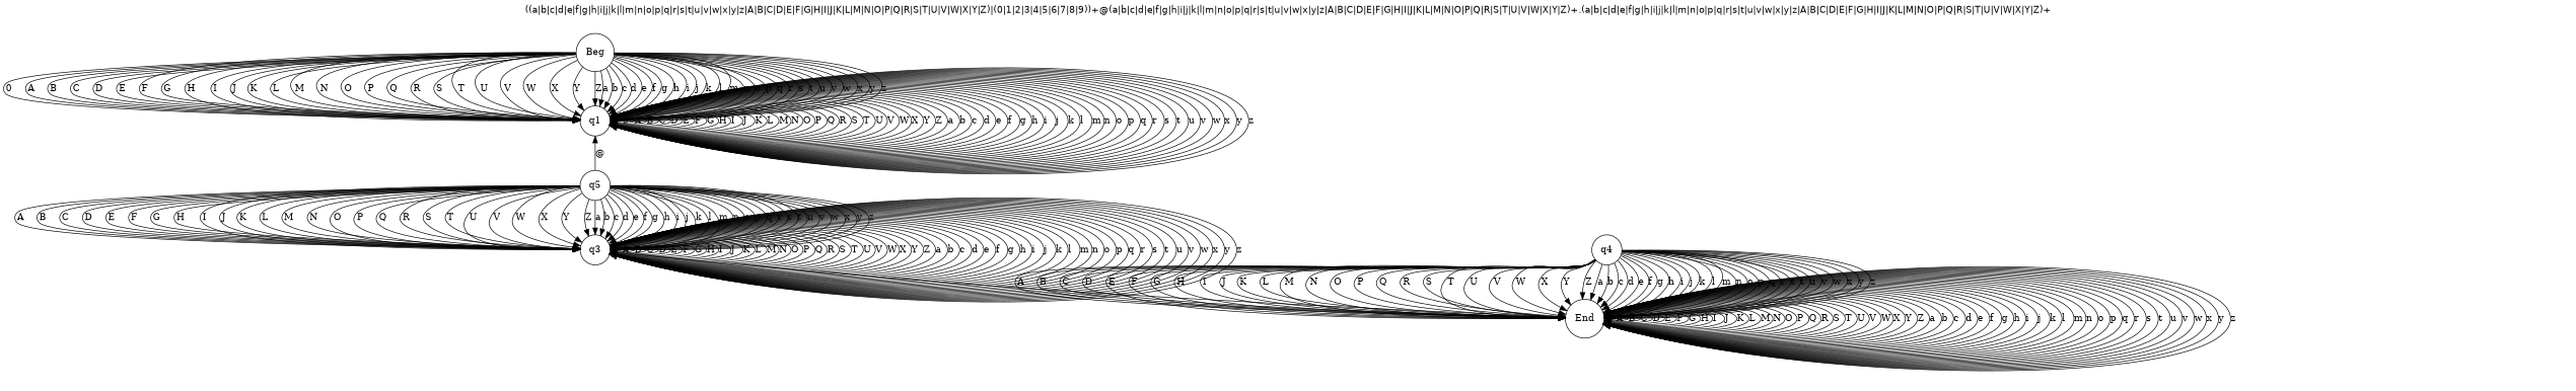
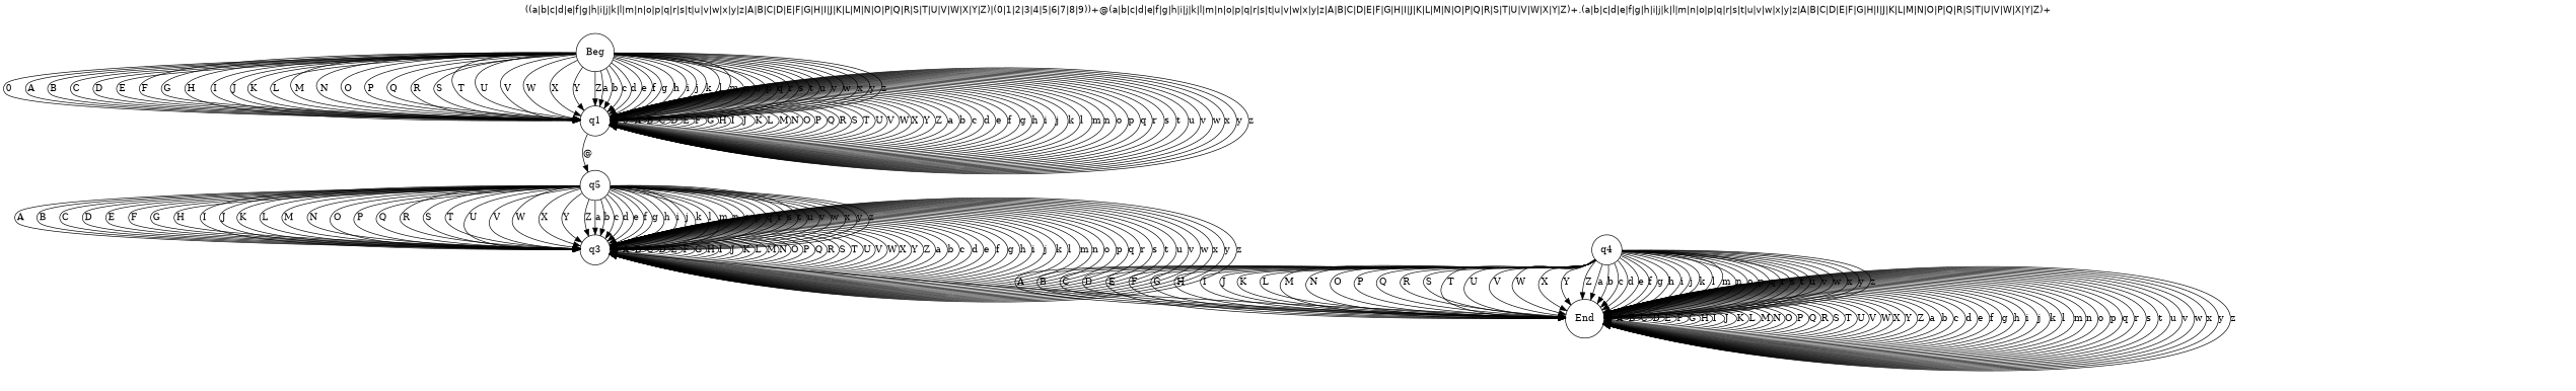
  digraph {
    fontname=Helvetica
    label="((a|b|c|d|e|f|g|h|i|j|k|l|m|n|o|p|q|r|s|t|u|v|w|x|y|z|A|B|C|D|E|F|G|H|I|J|K|L|M|N|O|P|Q|R|S|T|U|V|W|X|Y|Z)|(0|1|2|3|4|5|6|7|8|9))+@(a|b|c|d|e|f|g|h|i|j|k|l|m|n|o|p|q|r|s|t|u|v|w|x|y|z|A|B|C|D|E|F|G|H|I|J|K|L|M|N|O|P|Q|R|S|T|U|V|W|X|Y|Z)+\.(a|b|c|d|e|f|g|h|i|j|k|l|m|n|o|p|q|r|s|t|u|v|w|x|y|z|A|B|C|D|E|F|G|H|I|J|K|L|M|N|O|P|Q|R|S|T|U|V|W|X|Y|Z)+"
    labelloc=t
    rankdir=TB
    node [shape=circle]
    edge [arrowhead=normal arrowtail=dot]
    n1 [label=Beg]
    q1
    n3 [label=q5]
    q3
    n5 [label=End]
    q4
    n1 -> q1 [label=0]
    n1 -> q1 [label=A]
    n1 -> q1 [label=B]
    n1 -> q1 [label=C]
    n1 -> q1 [label=D]
    n1 -> q1 [label=E]
    n1 -> q1 [label=F]
    n1 -> q1 [label=G]
    n1 -> q1 [label=H]
    n1 -> q1 [label=I]
    n1 -> q1 [label=J]
    n1 -> q1 [label=K]
    n1 -> q1 [label=L]
    n1 -> q1 [label=M]
    n1 -> q1 [label=N]
    n1 -> q1 [label=O]
    n1 -> q1 [label=P]
    n1 -> q1 [label=Q]
    n1 -> q1 [label=R]
    n1 -> q1 [label=S]
    n1 -> q1 [label=T]
    n1 -> q1 [label=U]
    n1 -> q1 [label=V]
    n1 -> q1 [label=W]
    n1 -> q1 [label=X]
    n1 -> q1 [label=Y]
    n1 -> q1 [label=Z]
    n1 -> q1 [label=a]
    n1 -> q1 [label=b]
    n1 -> q1 [label=c]
    n1 -> q1 [label=d]
    n1 -> q1 [label=e]
    n1 -> q1 [label=f]
    n1 -> q1 [label=g]
    n1 -> q1 [label=h]
    n1 -> q1 [label=i]
    n1 -> q1 [label=j]
    n1 -> q1 [label=k]
    n1 -> q1 [label=l]
    n1 -> q1 [label=m]
    n1 -> q1 [label=n]
    n1 -> q1 [label=o]
    n1 -> q1 [label=p]
    n1 -> q1 [label=q]
    n1 -> q1 [label=r]
    n1 -> q1 [label=s]
    n1 -> q1 [label=t]
    n1 -> q1 [label=u]
    n1 -> q1 [label=v]
    n1 -> q1 [label=w]
    n1 -> q1 [label=x]
    n1 -> q1 [label=y]
    n1 -> q1 [label=z]
    q1 -> q1 [label=0]
    q1 -> q1 [label=A]
    q1 -> q1 [label=B]
    q1 -> q1 [label=C]
    q1 -> q1 [label=D]
    q1 -> q1 [label=E]
    q1 -> q1 [label=F]
    q1 -> q1 [label=G]
    q1 -> q1 [label=H]
    q1 -> q1 [label=I]
    q1 -> q1 [label=J]
    q1 -> q1 [label=K]
    q1 -> q1 [label=L]
    q1 -> q1 [label=M]
    q1 -> q1 [label=N]
    q1 -> q1 [label=O]
    q1 -> q1 [label=P]
    q1 -> q1 [label=Q]
    q1 -> q1 [label=R]
    q1 -> q1 [label=S]
    q1 -> q1 [label=T]
    q1 -> q1 [label=U]
    q1 -> q1 [label=V]
    q1 -> q1 [label=W]
    q1 -> q1 [label=X]
    q1 -> q1 [label=Y]
    q1 -> q1 [label=Z]
    q1 -> q1 [label=a]
    q1 -> q1 [label=b]
    q1 -> q1 [label=c]
    q1 -> q1 [label=d]
    q1 -> q1 [label=e]
    q1 -> q1 [label=f]
    q1 -> q1 [label=g]
    q1 -> q1 [label=h]
    q1 -> q1 [label=i]
    q1 -> q1 [label=j]
    q1 -> q1 [label=k]
    q1 -> q1 [label=l]
    q1 -> q1 [label=m]
    q1 -> q1 [label=n]
    q1 -> q1 [label=o]
    q1 -> q1 [label=p]
    q1 -> q1 [label=q]
    q1 -> q1 [label=r]
    q1 -> q1 [label=s]
    q1 -> q1 [label=t]
    q1 -> q1 [label=u]
    q1 -> q1 [label=v]
    q1 -> q1 [label=w]
    q1 -> q1 [label=x]
    q1 -> q1 [label=y]
    q1 -> q1 [label=z]
-   n3 -> q1 [label="@"]
+   q1 -> n3 [label="@"]
    n3 -> q3 [label=A]
    n3 -> q3 [label=B]
    n3 -> q3 [label=C]
    n3 -> q3 [label=D]
    n3 -> q3 [label=E]
    n3 -> q3 [label=F]
    n3 -> q3 [label=G]
    n3 -> q3 [label=H]
    n3 -> q3 [label=I]
    n3 -> q3 [label=J]
    n3 -> q3 [label=K]
    n3 -> q3 [label=L]
    n3 -> q3 [label=M]
    n3 -> q3 [label=N]
    n3 -> q3 [label=O]
    n3 -> q3 [label=P]
    n3 -> q3 [label=Q]
    n3 -> q3 [label=R]
    n3 -> q3 [label=S]
    n3 -> q3 [label=T]
    n3 -> q3 [label=U]
    n3 -> q3 [label=V]
    n3 -> q3 [label=W]
    n3 -> q3 [label=X]
    n3 -> q3 [label=Y]
    n3 -> q3 [label=Z]
    n3 -> q3 [label=a]
    n3 -> q3 [label=b]
    n3 -> q3 [label=c]
    n3 -> q3 [label=d]
    n3 -> q3 [label=e]
    n3 -> q3 [label=f]
    n3 -> q3 [label=g]
    n3 -> q3 [label=h]
    n3 -> q3 [label=i]
    n3 -> q3 [label=j]
    n3 -> q3 [label=k]
    n3 -> q3 [label=l]
    n3 -> q3 [label=m]
    n3 -> q3 [label=n]
    n3 -> q3 [label=o]
    n3 -> q3 [label=p]
    n3 -> q3 [label=q]
    n3 -> q3 [label=r]
    n3 -> q3 [label=s]
    n3 -> q3 [label=t]
    n3 -> q3 [label=u]
    n3 -> q3 [label=v]
    n3 -> q3 [label=w]
    n3 -> q3 [label=x]
    n3 -> q3 [label=y]
    n3 -> q3 [label=z]
    q3 -> q3 [label=A]
    q3 -> q3 [label=B]
    q3 -> q3 [label=C]
    q3 -> q3 [label=D]
    q3 -> q3 [label=E]
    q3 -> q3 [label=F]
    q3 -> q3 [label=G]
    q3 -> q3 [label=H]
    q3 -> q3 [label=I]
    q3 -> q3 [label=J]
    q3 -> q3 [label=K]
    q3 -> q3 [label=L]
    q3 -> q3 [label=M]
    q3 -> q3 [label=N]
    q3 -> q3 [label=O]
    q3 -> q3 [label=P]
    q3 -> q3 [label=Q]
    q3 -> q3 [label=R]
    q3 -> q3 [label=S]
    q3 -> q3 [label=T]
    q3 -> q3 [label=U]
    q3 -> q3 [label=V]
    q3 -> q3 [label=W]
    q3 -> q3 [label=X]
    q3 -> q3 [label=Y]
    q3 -> q3 [label=Z]
    q3 -> q3 [label=a]
    q3 -> q3 [label=b]
    q3 -> q3 [label=c]
    q3 -> q3 [label=d]
    q3 -> q3 [label=e]
    q3 -> q3 [label=f]
    q3 -> q3 [label=g]
    q3 -> q3 [label=h]
    q3 -> q3 [label=i]
    q3 -> q3 [label=j]
    q3 -> q3 [label=k]
    q3 -> q3 [label=l]
    q3 -> q3 [label=m]
    q3 -> q3 [label=n]
    q3 -> q3 [label=o]
    q3 -> q3 [label=p]
    q3 -> q3 [label=q]
    q3 -> q3 [label=r]
    q3 -> q3 [label=s]
    q3 -> q3 [label=t]
    q3 -> q3 [label=u]
    q3 -> q3 [label=v]
    q3 -> q3 [label=w]
    q3 -> q3 [label=x]
    q3 -> q3 [label=y]
    q3 -> q3 [label=z]
    q3 -> n5 [label="."]
    n5 -> n5 [label=A]
    n5 -> n5 [label=B]
    n5 -> n5 [label=C]
    n5 -> n5 [label=D]
    n5 -> n5 [label=E]
    n5 -> n5 [label=F]
    n5 -> n5 [label=G]
    n5 -> n5 [label=H]
    n5 -> n5 [label=I]
    n5 -> n5 [label=J]
    n5 -> n5 [label=K]
    n5 -> n5 [label=L]
    n5 -> n5 [label=M]
    n5 -> n5 [label=N]
    n5 -> n5 [label=O]
    n5 -> n5 [label=P]
    n5 -> n5 [label=Q]
    n5 -> n5 [label=R]
    n5 -> n5 [label=S]
    n5 -> n5 [label=T]
    n5 -> n5 [label=U]
    n5 -> n5 [label=V]
    n5 -> n5 [label=W]
    n5 -> n5 [label=X]
    n5 -> n5 [label=Y]
    n5 -> n5 [label=Z]
    n5 -> n5 [label=a]
    n5 -> n5 [label=b]
    n5 -> n5 [label=c]
    n5 -> n5 [label=d]
    n5 -> n5 [label=e]
    n5 -> n5 [label=f]
    n5 -> n5 [label=g]
    n5 -> n5 [label=h]
    n5 -> n5 [label=i]
    n5 -> n5 [label=j]
    n5 -> n5 [label=k]
    n5 -> n5 [label=l]
    n5 -> n5 [label=m]
    n5 -> n5 [label=n]
    n5 -> n5 [label=o]
    n5 -> n5 [label=p]
    n5 -> n5 [label=q]
    n5 -> n5 [label=r]
    n5 -> n5 [label=s]
    n5 -> n5 [label=t]
    n5 -> n5 [label=u]
    n5 -> n5 [label=v]
    n5 -> n5 [label=w]
    n5 -> n5 [label=x]
    n5 -> n5 [label=y]
    n5 -> n5 [label=z]
    q4 -> n5 [label=A]
    q4 -> n5 [label=B]
    q4 -> n5 [label=C]
    q4 -> n5 [label=D]
    q4 -> n5 [label=E]
    q4 -> n5 [label=F]
    q4 -> n5 [label=G]
    q4 -> n5 [label=H]
    q4 -> n5 [label=I]
    q4 -> n5 [label=J]
    q4 -> n5 [label=K]
    q4 -> n5 [label=L]
    q4 -> n5 [label=M]
    q4 -> n5 [label=N]
    q4 -> n5 [label=O]
    q4 -> n5 [label=P]
    q4 -> n5 [label=Q]
    q4 -> n5 [label=R]
    q4 -> n5 [label=S]
    q4 -> n5 [label=T]
    q4 -> n5 [label=U]
    q4 -> n5 [label=V]
    q4 -> n5 [label=W]
    q4 -> n5 [label=X]
    q4 -> n5 [label=Y]
    q4 -> n5 [label=Z]
    q4 -> n5 [label=a]
    q4 -> n5 [label=b]
    q4 -> n5 [label=c]
    q4 -> n5 [label=d]
    q4 -> n5 [label=e]
    q4 -> n5 [label=f]
    q4 -> n5 [label=g]
    q4 -> n5 [label=h]
    q4 -> n5 [label=i]
    q4 -> n5 [label=j]
    q4 -> n5 [label=k]
    q4 -> n5 [label=l]
    q4 -> n5 [label=m]
    q4 -> n5 [label=n]
    q4 -> n5 [label=o]
    q4 -> n5 [label=p]
    q4 -> n5 [label=q]
    q4 -> n5 [label=r]
    q4 -> n5 [label=s]
    q4 -> n5 [label=t]
    q4 -> n5 [label=u]
    q4 -> n5 [label=v]
    q4 -> n5 [label=w]
    q4 -> n5 [label=x]
    q4 -> n5 [label=y]
    q4 -> n5 [label=z]
  }
